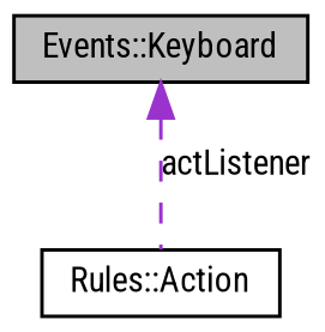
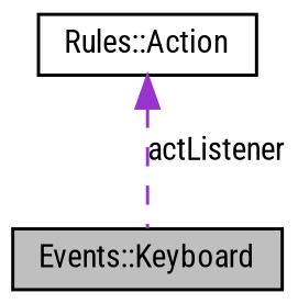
  digraph {
    fontname="Roboto Condensed"
    node [color=black fontname="Roboto Condensed" fontsize=10 shape=record style=filled]
    n1 [fillcolor=grey75 fontcolor=black height=0.2 label="Events::Keyboard" width=0.4]
    n2 [fillcolor=white height=0.2 label="Rules::Action" width=0.4]
-   n1 -> n2 [color=darkorchid3 dir=back fontname="Roboto Condensed" fontsize=10 label=actListener labelfontname=FreeSans labelfontsize=10 style=dashed]
+   n2 -> n1 [color=darkorchid3 dir=back fontname="Roboto Condensed" fontsize=10 label=actListener labelfontname=FreeSans labelfontsize=10 style=dashed]
  }
